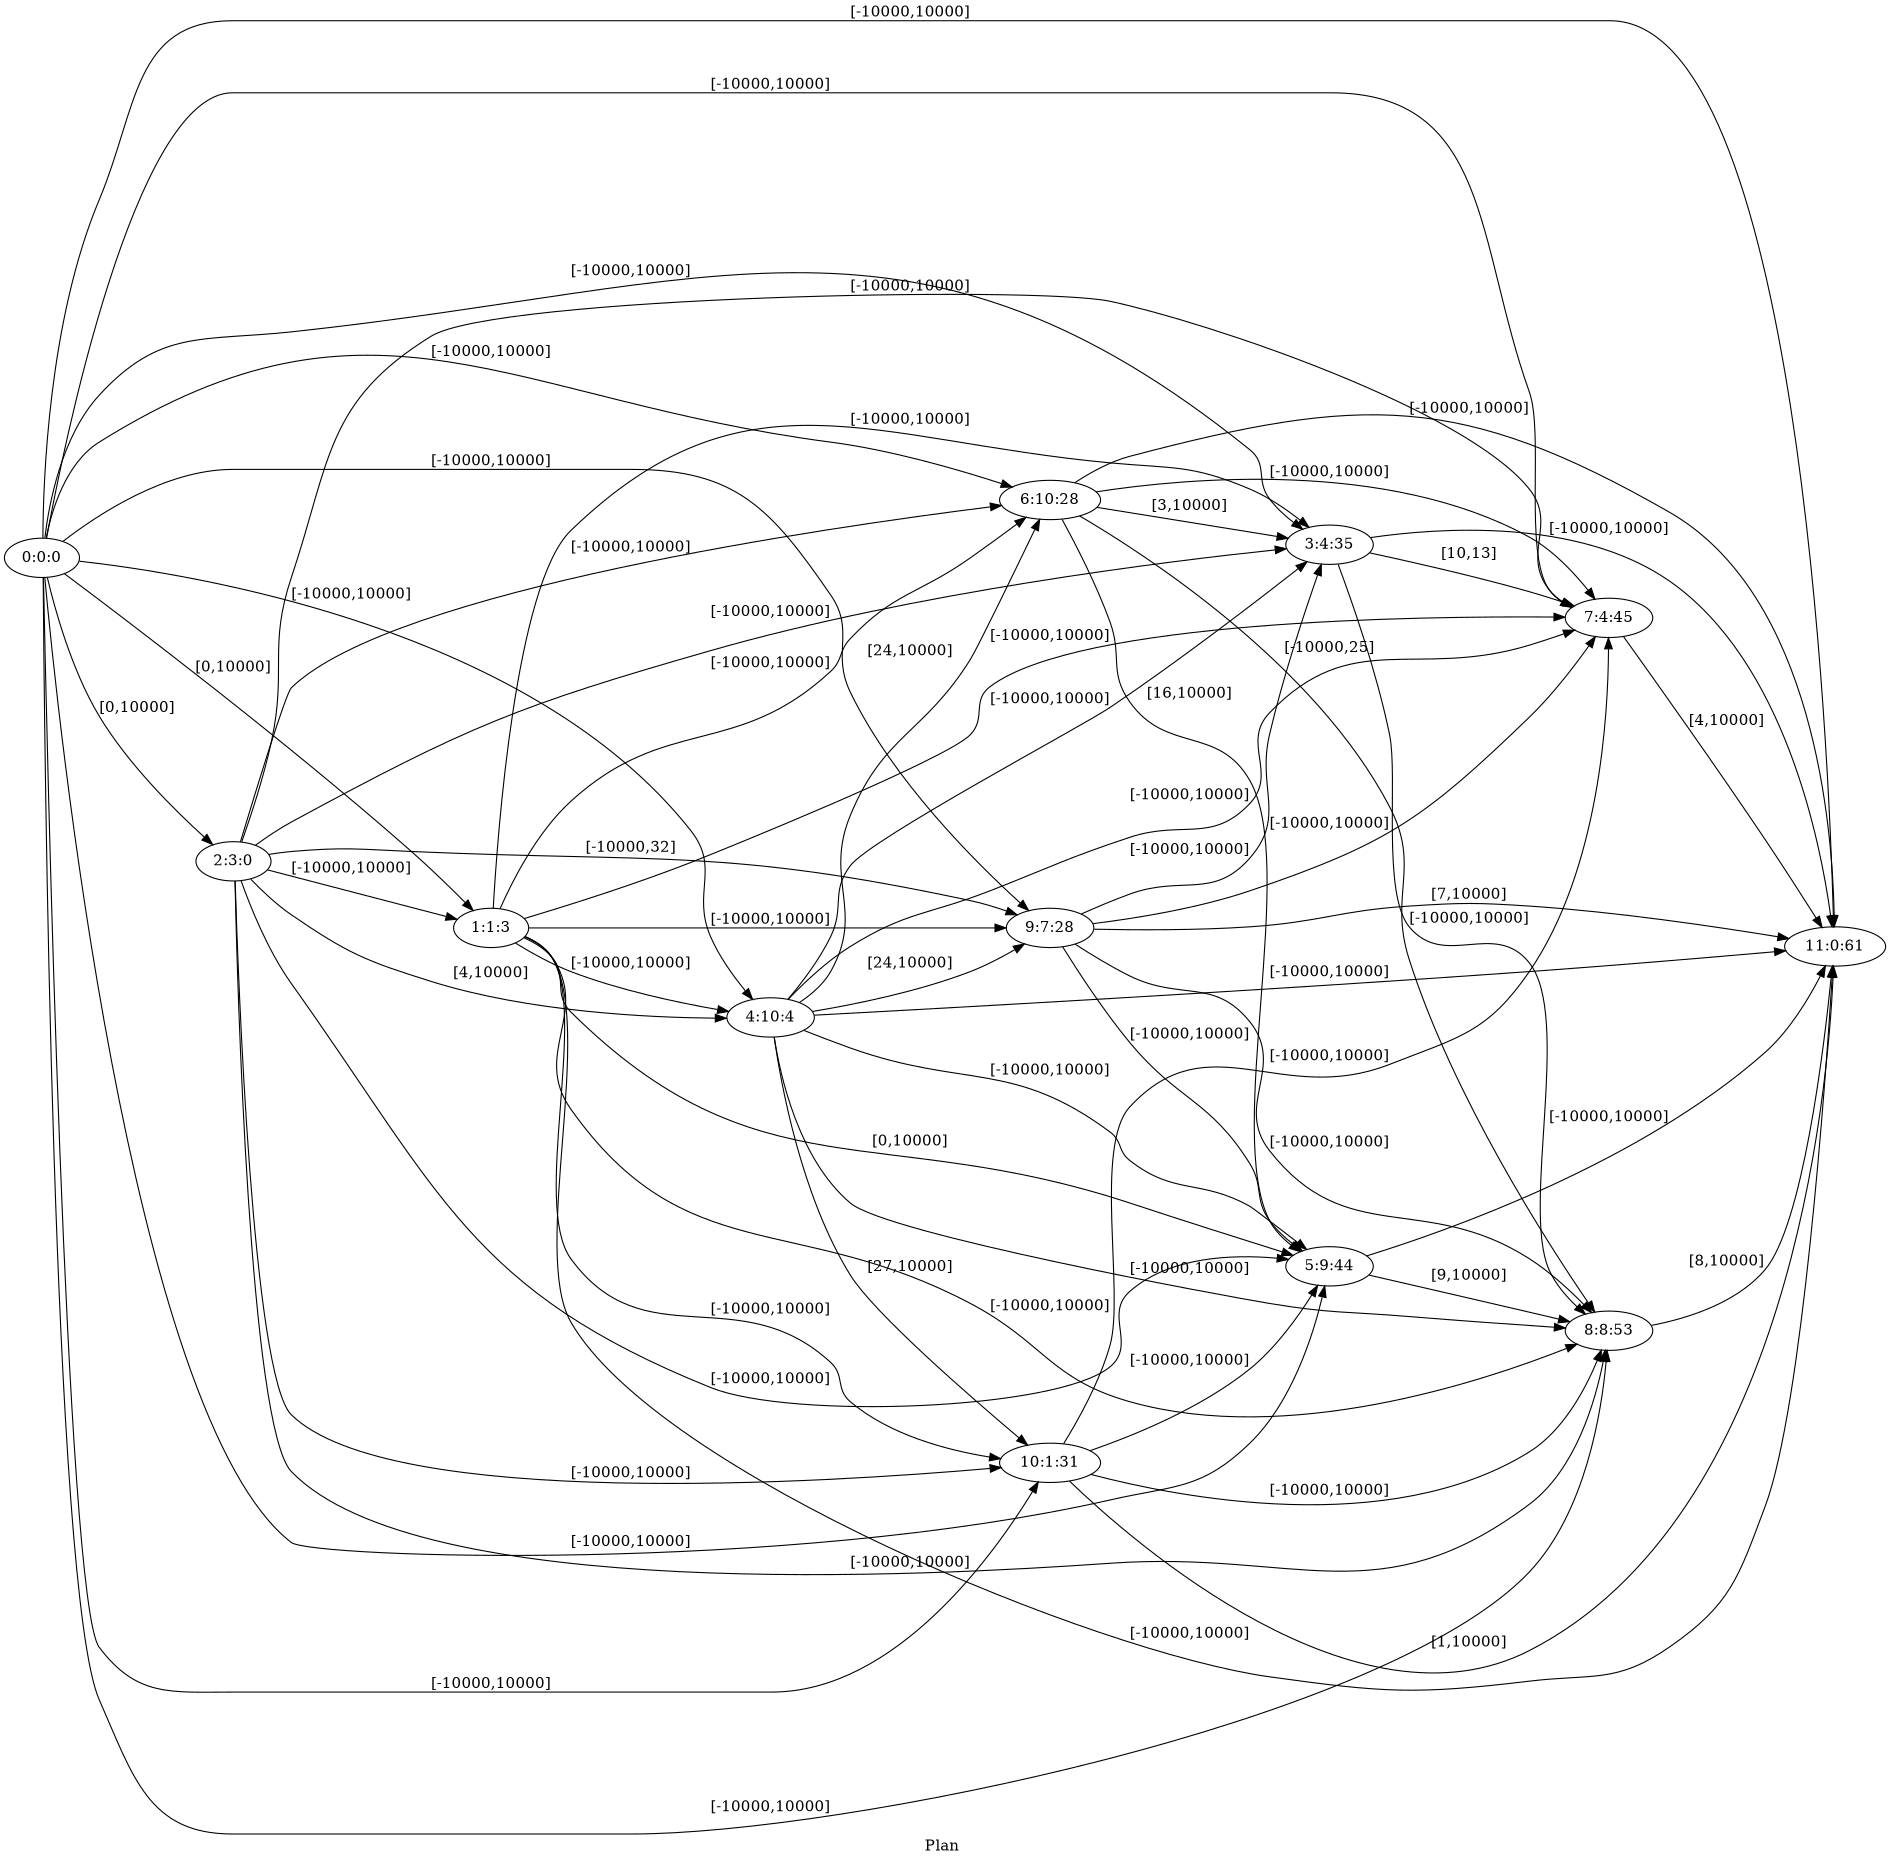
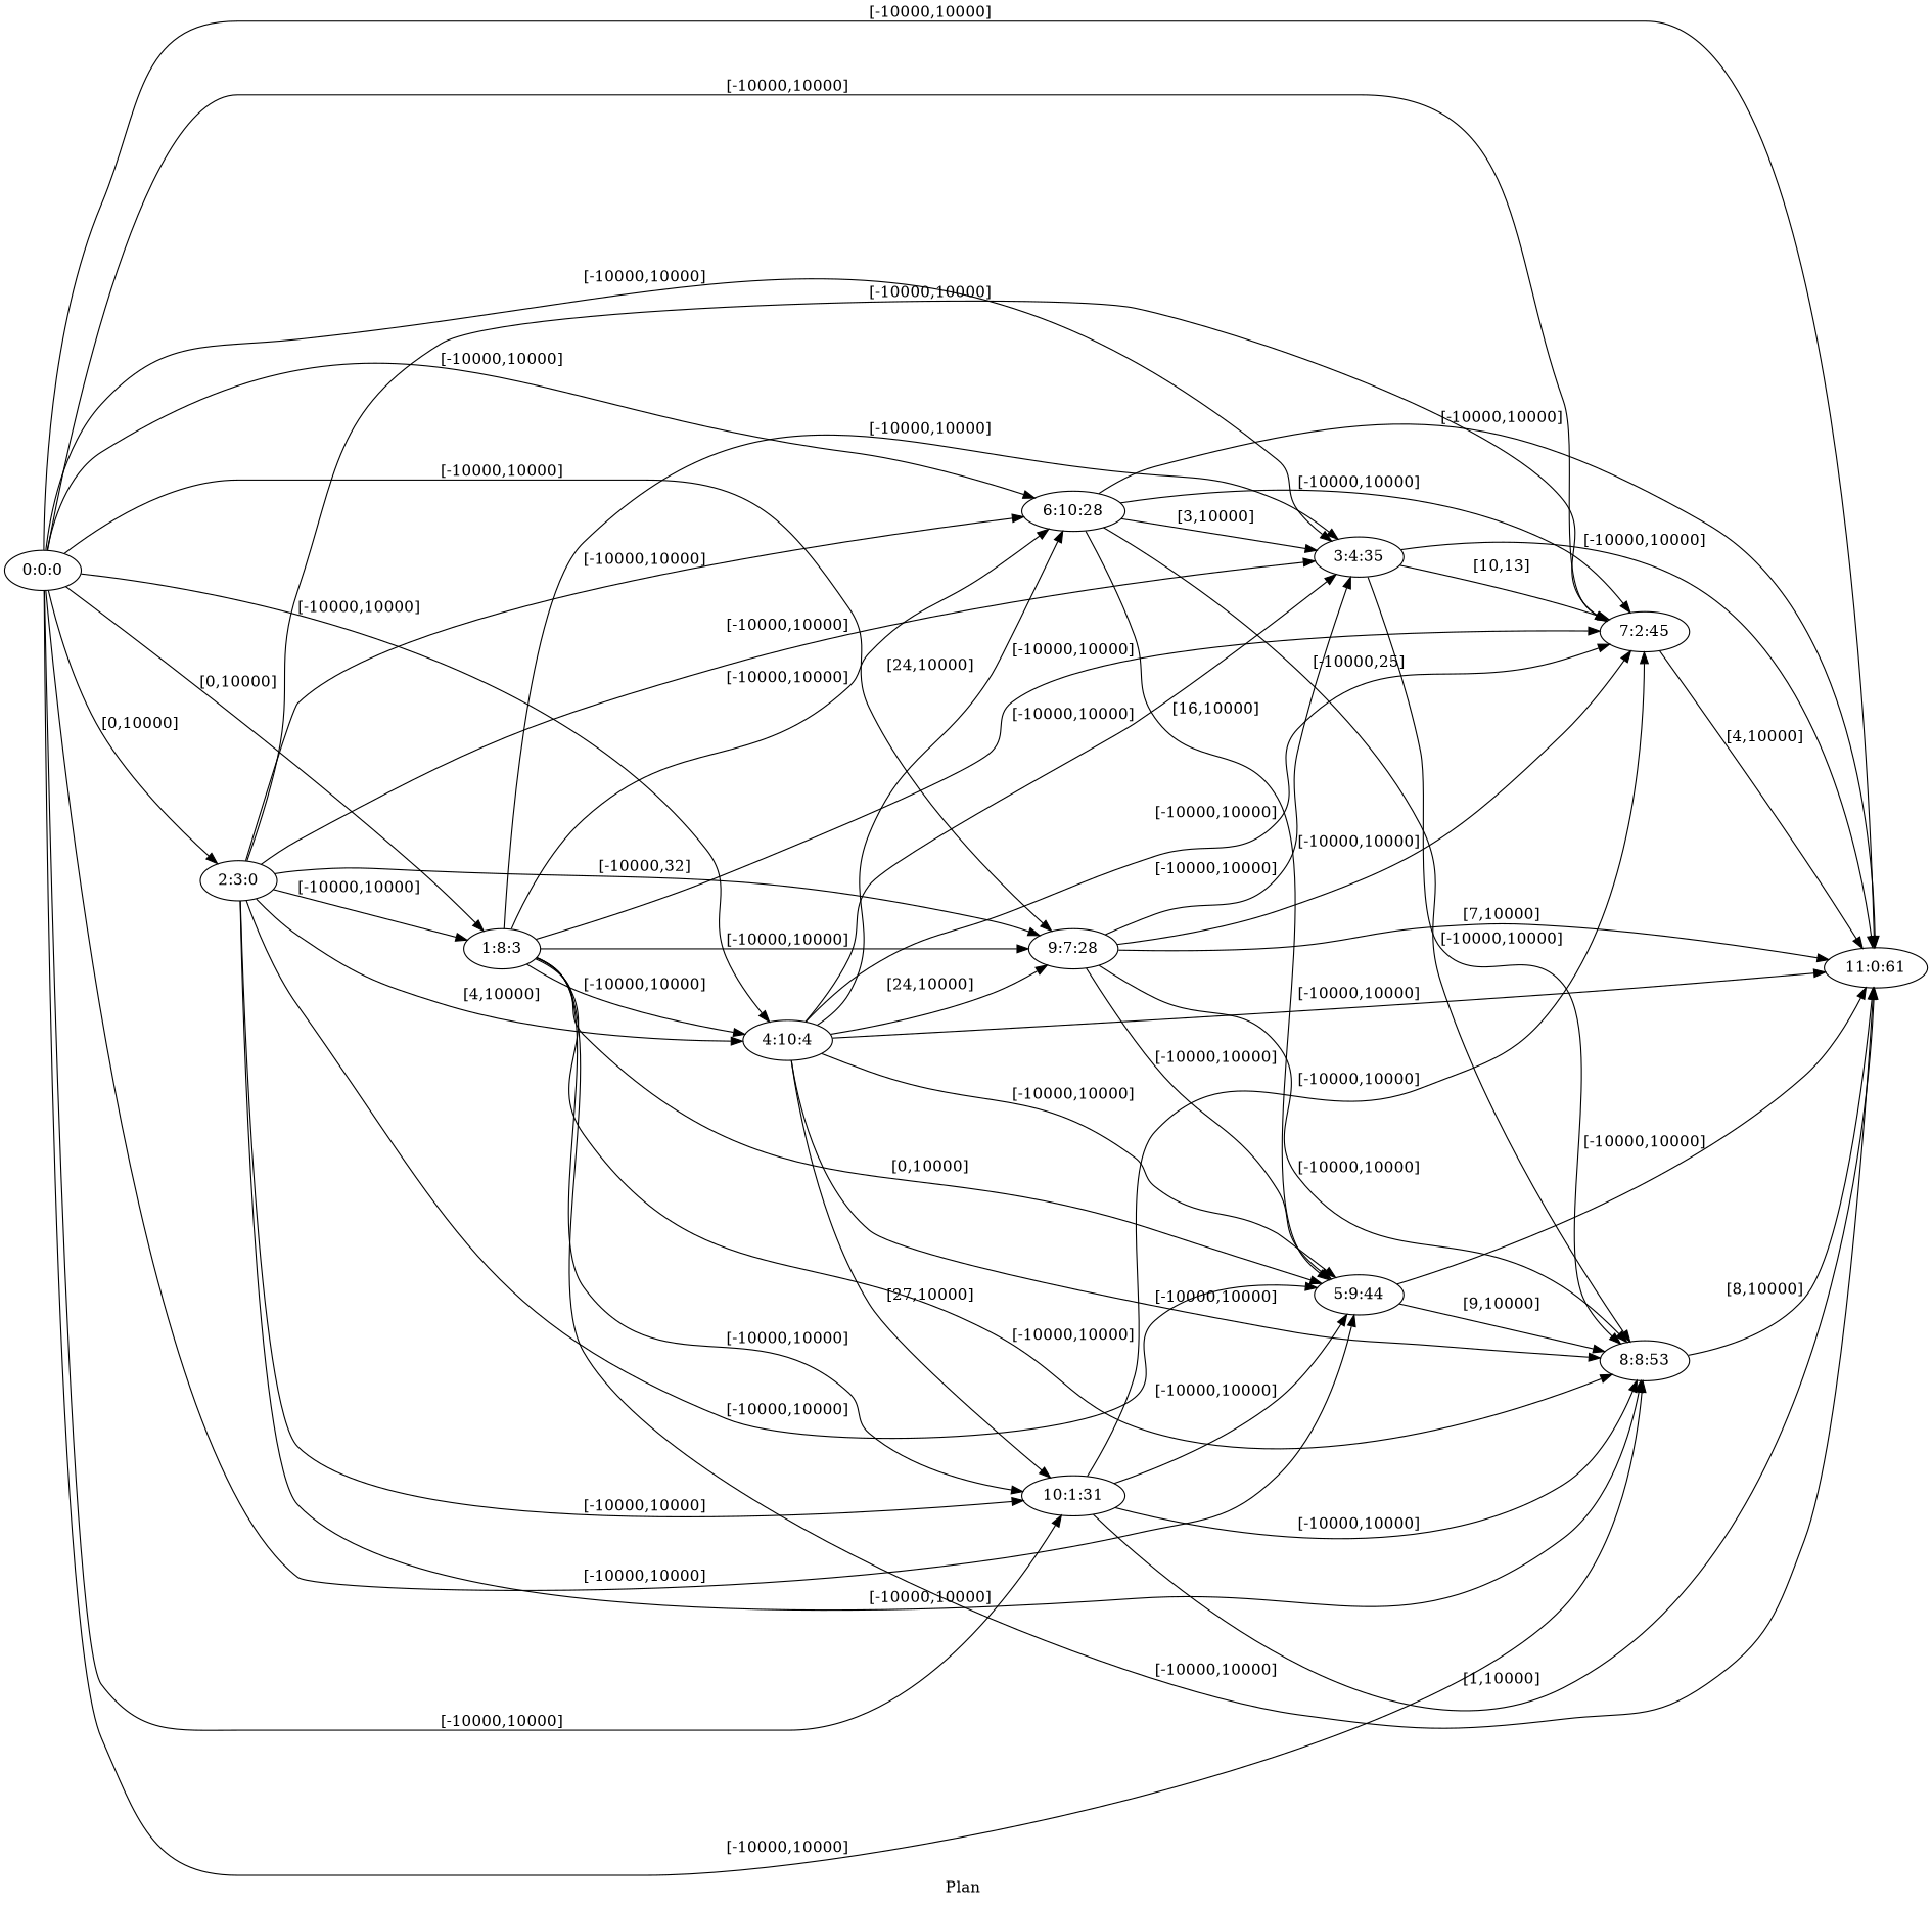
  digraph {
    fldt=0.556311
    label="Plan "
    nodesep=.45
    rankdir=LR
    "0:0:0"
-   "1:1:3"
+   "1:1:3" [label="1:8:3"]
    "2:3:0"
    "3:4:35"
    "4:10:4"
    "5:9:44"
    "6:10:28"
-   "7:4:45"
+   "7:4:45" [label="7:2:45"]
    "8:8:53"
    "9:7:28"
    "10:1:31"
    "11:0:61"
    "0:0:0" -> "1:1:3" [label="[0,10000]"]
    "0:0:0" -> "2:3:0" [label="[0,10000]"]
    "0:0:0" -> "3:4:35" [label="[-10000,10000]"]
    "0:0:0" -> "4:10:4" [label="[-10000,10000]"]
    "0:0:0" -> "5:9:44" [label="[-10000,10000]"]
    "0:0:0" -> "6:10:28" [label="[-10000,10000]"]
    "0:0:0" -> "7:4:45" [label="[-10000,10000]"]
    "0:0:0" -> "8:8:53" [label="[-10000,10000]"]
    "0:0:0" -> "9:7:28" [label="[-10000,10000]"]
    "0:0:0" -> "10:1:31" [label="[-10000,10000]"]
    "0:0:0" -> "11:0:61" [label="[-10000,10000]"]
    "1:1:3" -> "3:4:35" [label="[-10000,10000]"]
    "1:1:3" -> "4:10:4" [label="[-10000,10000]"]
    "1:1:3" -> "5:9:44" [label="[0,10000]"]
    "1:1:3" -> "6:10:28" [label="[-10000,10000]"]
    "1:1:3" -> "7:4:45" [label="[-10000,10000]"]
    "1:1:3" -> "8:8:53" [label="[-10000,10000]"]
    "1:1:3" -> "9:7:28" [label="[-10000,10000]"]
    "1:1:3" -> "10:1:31" [label="[-10000,10000]"]
    "1:1:3" -> "11:0:61" [label="[-10000,10000]"]
    "2:3:0" -> "1:1:3" [label="[-10000,10000]"]
    "2:3:0" -> "3:4:35" [label="[-10000,10000]"]
    "2:3:0" -> "4:10:4" [label="[4,10000]"]
    "2:3:0" -> "5:9:44" [label="[-10000,10000]"]
    "2:3:0" -> "6:10:28" [label="[-10000,10000]"]
    "2:3:0" -> "7:4:45" [label="[-10000,10000]"]
    "2:3:0" -> "8:8:53" [label="[-10000,10000]"]
    "2:3:0" -> "9:7:28" [label="[-10000,32]"]
    "2:3:0" -> "10:1:31" [label="[-10000,10000]"]
    "3:4:35" -> "7:4:45" [label="[10,13]"]
    "3:4:35" -> "8:8:53" [label="[-10000,10000]"]
    "3:4:35" -> "11:0:61" [label="[-10000,10000]"]
    "4:10:4" -> "3:4:35" [label="[-10000,10000]"]
    "4:10:4" -> "5:9:44" [label="[-10000,10000]"]
    "4:10:4" -> "6:10:28" [label="[24,10000]"]
    "4:10:4" -> "7:4:45" [label="[-10000,10000]"]
    "4:10:4" -> "8:8:53" [label="[-10000,10000]"]
    "4:10:4" -> "9:7:28" [label="[24,10000]"]
    "4:10:4" -> "10:1:31" [label="[27,10000]"]
    "4:10:4" -> "11:0:61" [label="[-10000,10000]"]
    "5:9:44" -> "8:8:53" [label="[9,10000]"]
    "5:9:44" -> "11:0:61" [label="[-10000,10000]"]
    "6:10:28" -> "3:4:35" [label="[3,10000]"]
    "6:10:28" -> "5:9:44" [label="[16,10000]"]
    "6:10:28" -> "7:4:45" [label="[-10000,10000]"]
    "6:10:28" -> "8:8:53" [label="[-10000,25]"]
    "6:10:28" -> "11:0:61" [label="[-10000,10000]"]
    "7:4:45" -> "11:0:61" [label="[4,10000]"]
    "8:8:53" -> "11:0:61" [label="[8,10000]"]
    "9:7:28" -> "3:4:35" [label="[-10000,10000]"]
    "9:7:28" -> "5:9:44" [label="[-10000,10000]"]
    "9:7:28" -> "7:4:45" [label="[-10000,10000]"]
    "9:7:28" -> "8:8:53" [label="[-10000,10000]"]
    "9:7:28" -> "11:0:61" [label="[7,10000]"]
    "10:1:31" -> "5:9:44" [label="[-10000,10000]"]
    "10:1:31" -> "7:4:45" [label="[-10000,10000]"]
    "10:1:31" -> "8:8:53" [label="[-10000,10000]"]
    "10:1:31" -> "11:0:61" [label="[1,10000]"]
  }
